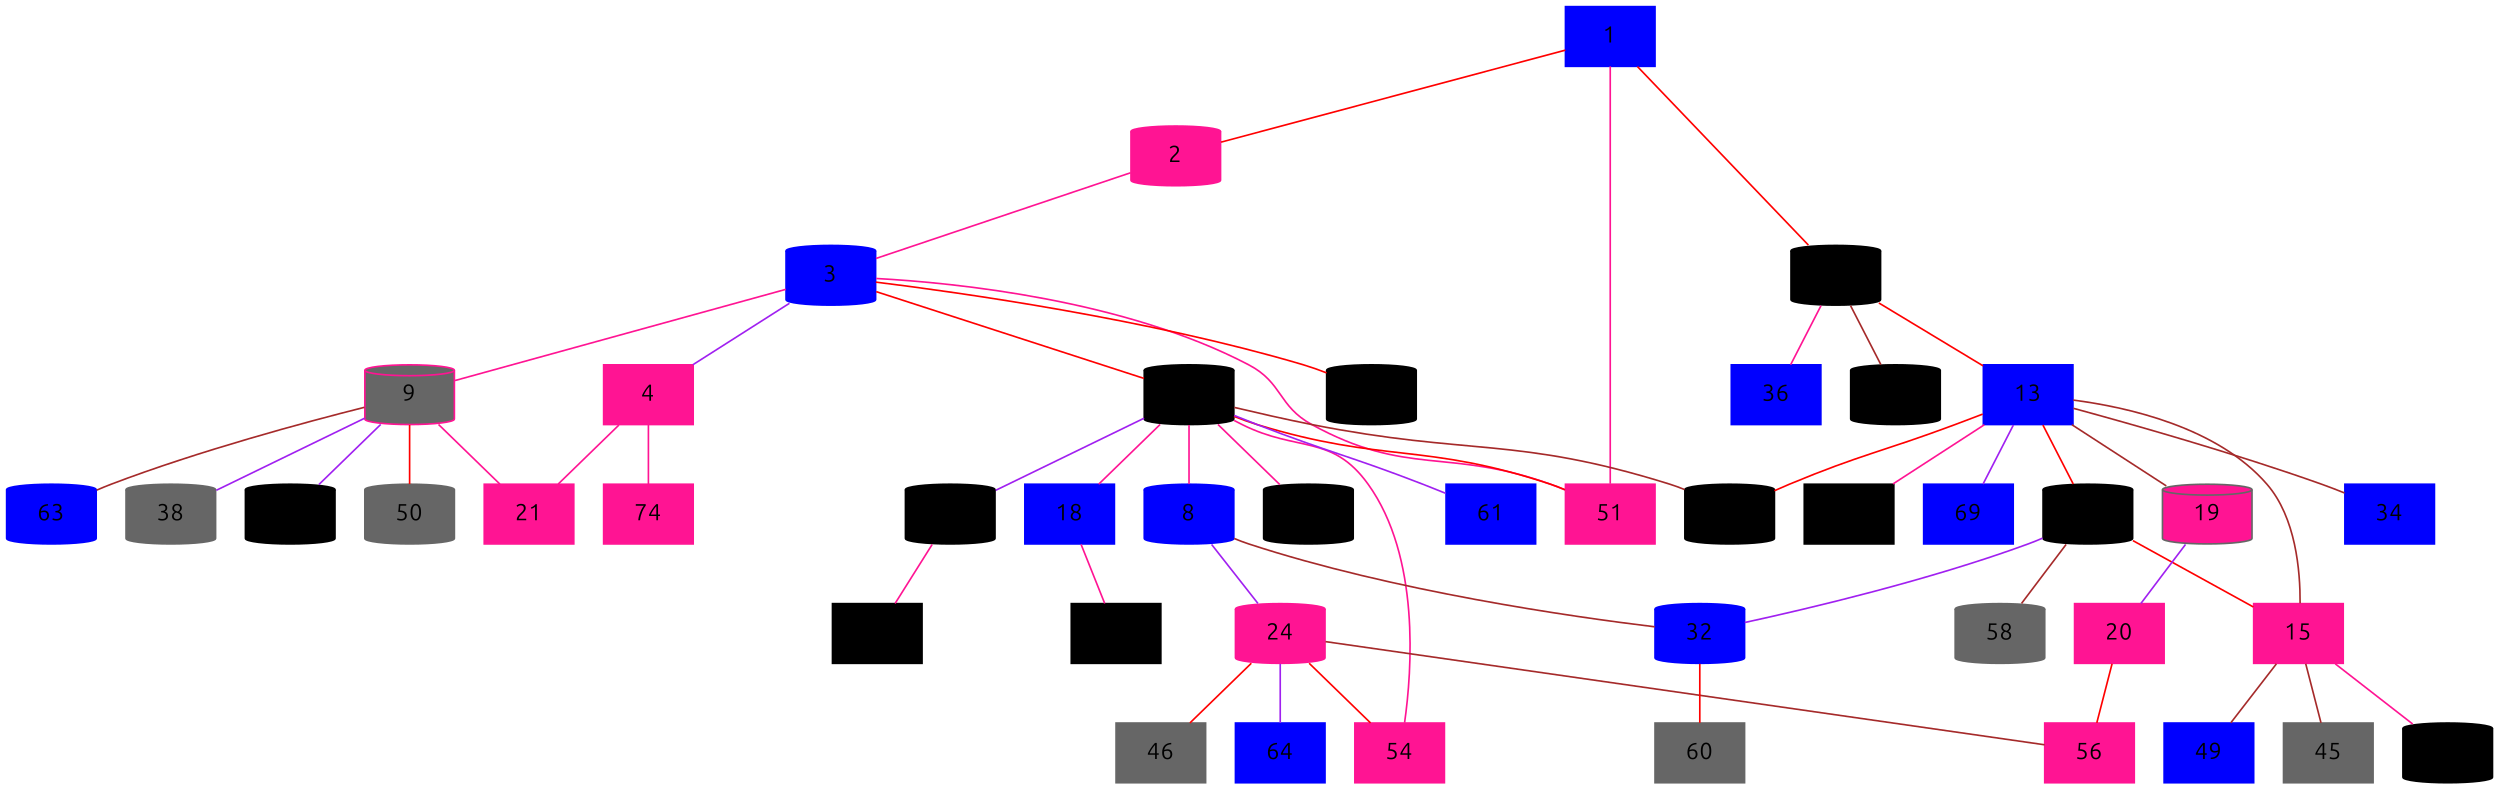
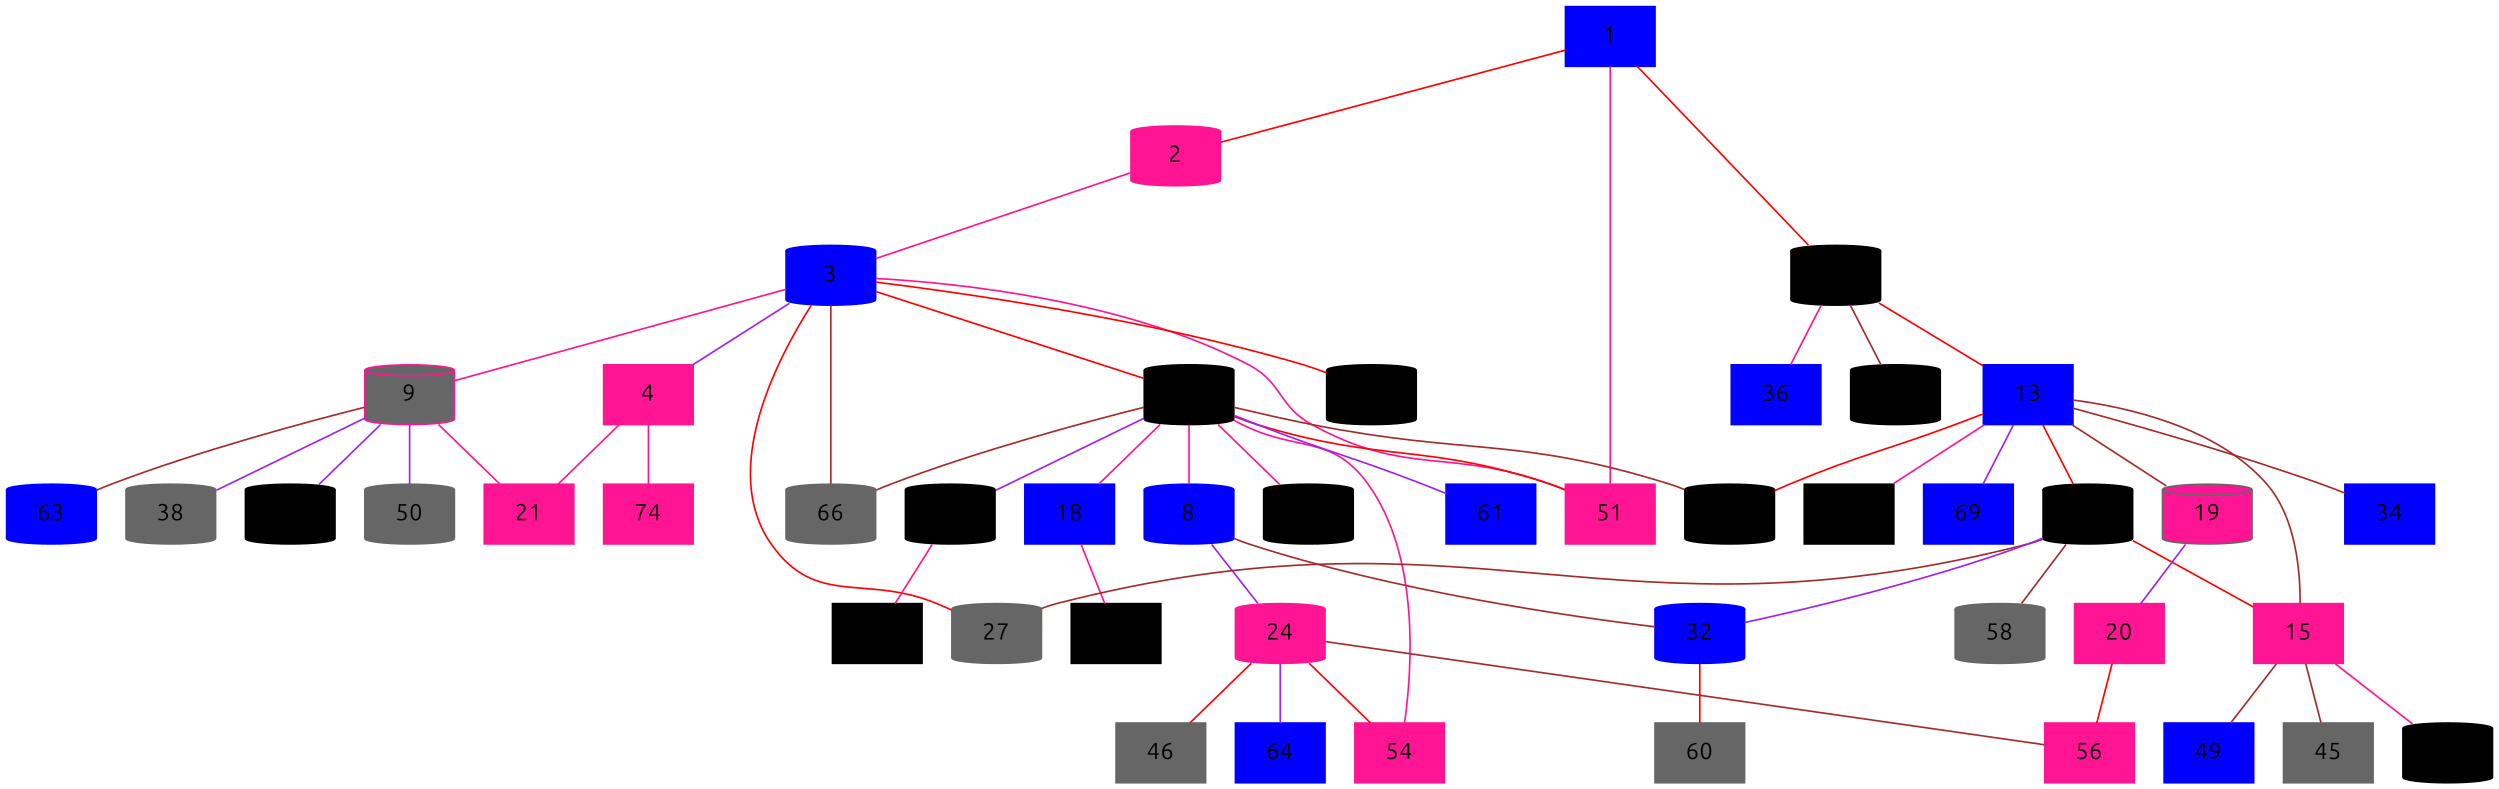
  graph {
    fontname=Ubuntu
    node [color=blue fontname=Ubuntu shape=box style=filled]
    edge [color=deeppink fontname=Ubuntu]
    1 [super="+11"]
    2 [color=deeppink shape=cylinder super="+16"]
    10 [color=black shape=cylinder super="+23"]
    51 [color=deeppink super="+65"]
    3 [shape=cylinder super="+59"]
    13 [super="+28"]
    33 [color=black shape=cylinder]
    36 [super="+60"]
    4 [color=deeppink super="+43"]
    5 [color=black shape=cylinder super="+12"]
    6 [color=black shape=cylinder]
    9 [color=deeppink fillcolor=gray40 shape=cylinder super="+17"]
+   27 [color=gray40 shape=cylinder super="+53"]
+   66 [color=gray40 shape=cylinder]
    21 [color=deeppink super="+25"]
    n16 [color=deeppink label=74]
    7 [color=black shape=cylinder super="+39"]
    8 [shape=cylinder]
    18 [super="+22"]
    29 [color=black shape=cylinder]
    41 [color=black shape=cylinder super="+71"]
    54 [color=deeppink super="+67"]
    61
    38 [color=gray40 shape=cylinder]
    42 [color=black shape=cylinder super="+68"]
    50 [color=gray40 shape=cylinder]
    63 [shape=cylinder]
    26 [color=black]
    24 [color=deeppink shape=cylinder super="+31"]
    32 [shape=cylinder super="+55"]
    30 [color=black]
    56 [color=deeppink super="+57"]
    46 [color=gray40]
    64
    n35 [color=gray40 label=60 super="+73"]
    14 [color=black shape=cylinder]
    15 [color=deeppink super="+44"]
    19 [color=gray40 fillcolor=deeppink shape=cylinder]
    34 [super="+37"]
    35 [color=black super="+72"]
    69 [super="+74"]
    58 [color=gray40 shape=cylinder]
    45 [color=gray40]
    48 [color=black shape=cylinder]
    49
    20 [color=deeppink super="+52"]
    1 -- 2 [color=red]
    1 -- 10 [color=red]
    1 -- 51
    2 -- 3
    10 -- 13 [color=red]
    10 -- 33 [color=brown]
    10 -- 36
    3 -- 51
    3 -- 4 [color=purple]
    3 -- 5 [color=red]
    3 -- 6 [color=red]
    3 -- 9 [weight=2]
+   3 -- 27 [color=red]
+   3 -- 66 [color=brown]
    13 -- 29 [color=red]
    13 -- 14 [color=red]
    13 -- 15 [color=brown]
    13 -- 19 [color=brown]
    13 -- 34 [color=brown]
    13 -- 35
    13 -- 69 [color=purple]
    4 -- 21
    4 -- n16
    5 -- 51 [color=red]
+   5 -- 66 [color=brown]
    5 -- 7 [color=purple]
    5 -- 8
    5 -- 18
    5 -- 29 [color=brown]
    5 -- 41
    5 -- 54
    5 -- 61 [color=purple]
    9 -- 21
    9 -- 38 [color=purple]
    9 -- 42 [color=purple]
-   9 -- 50 [color=red]
+   9 -- 50 [color=purple]
    9 -- 63 [color=brown]
    7 -- 26
    8 -- 24 [color=purple]
    8 -- 32 [color=brown]
    18 -- 30
    24 -- 54 [color=red]
    24 -- 56 [color=brown]
    24 -- 46 [color=red]
    24 -- 64 [color=purple]
    32 -- n35 [color=red]
+   14 -- 27 [color=brown]
    14 -- 32 [color=purple]
    14 -- 15 [color=red]
    14 -- 58 [color=brown]
    15 -- 45 [color=brown]
    15 -- 48
    15 -- 49 [color=brown]
    19 -- 20 [color=purple]
    20 -- 56 [color=red weight=2]
  }
